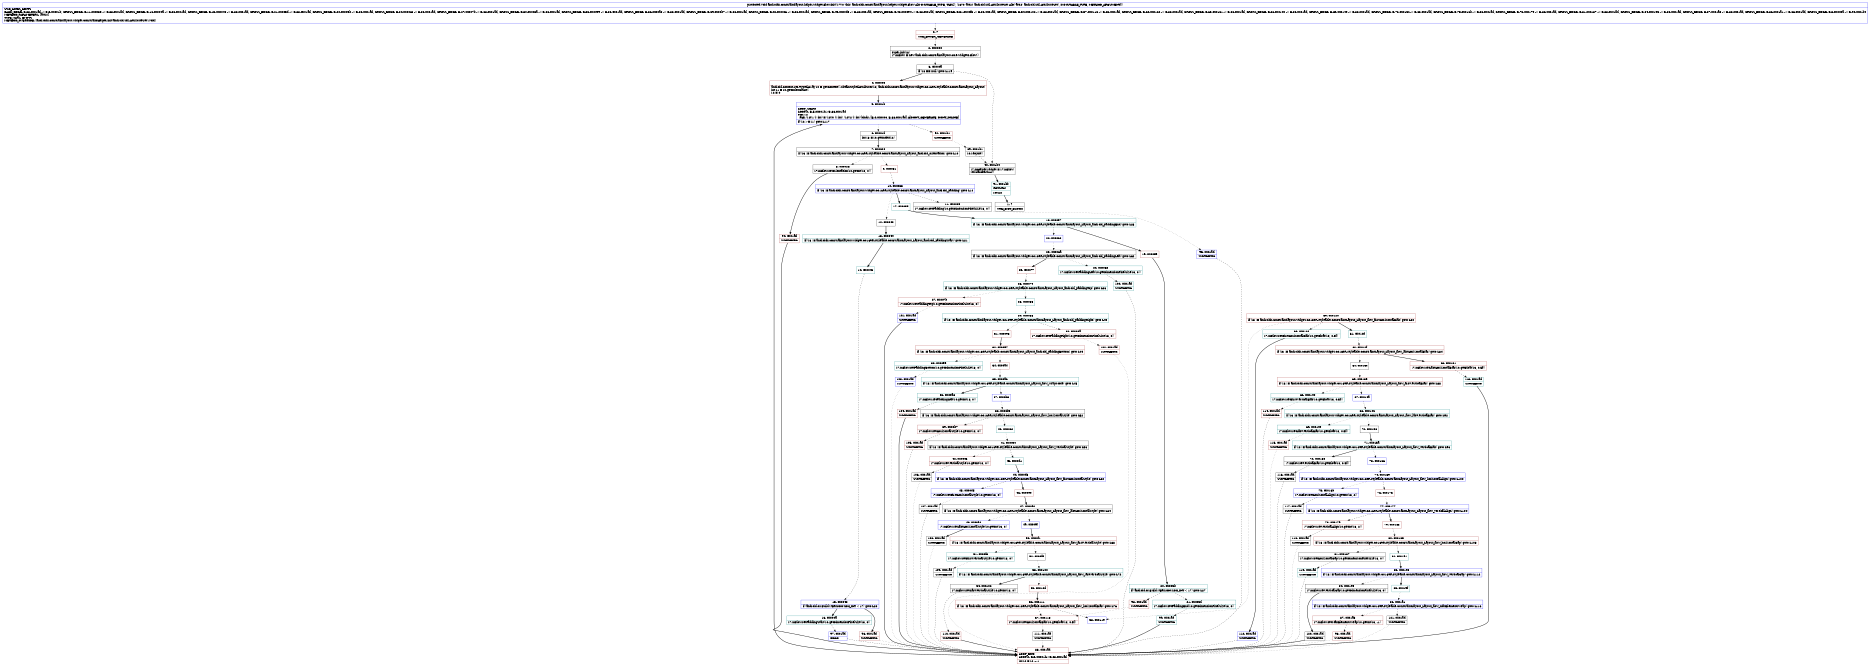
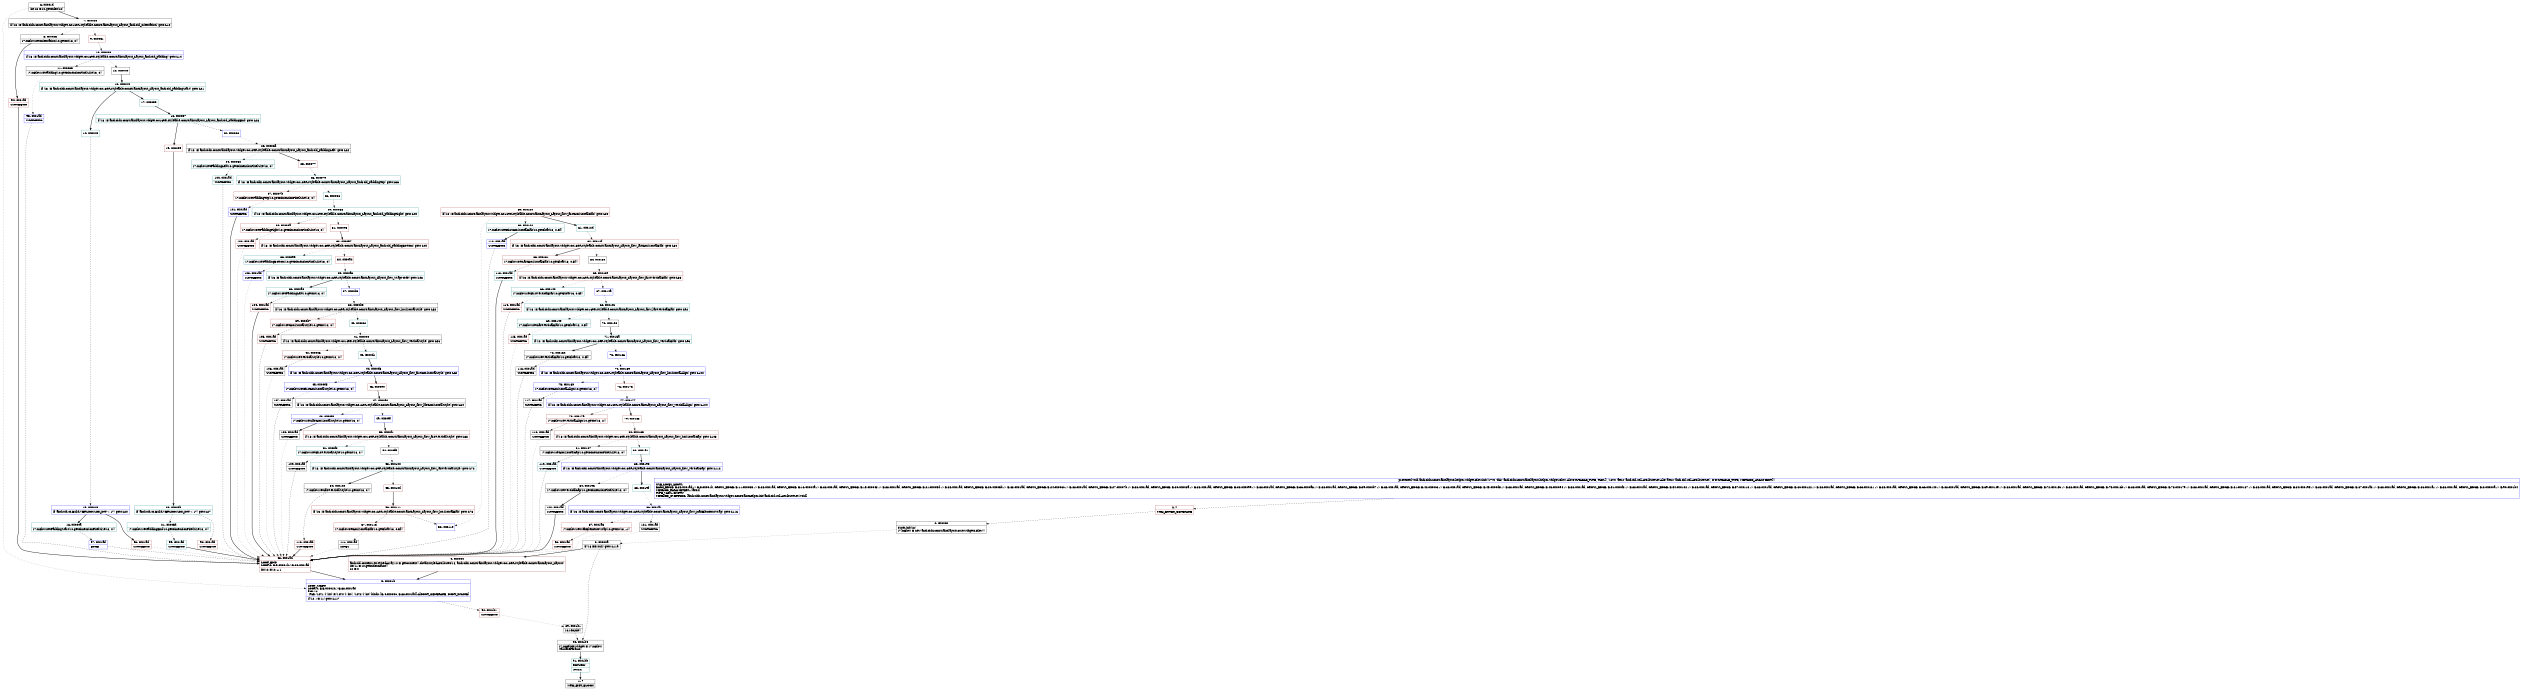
  digraph {
    node [color=brown shape=record]
    edge [style=dotted]
    n1 [label="{0\:\ ?|MTH_ENTER_GENERATE\l}"]
    n2 [color=black label="{2\:\ 0x0000|super.init(r8)\lr7.mFlow = new androidx.constraintlayout.core.widgets.Flow()\l}"]
    n3 [color=black label="{3\:\ 0x000a|if (r8 == null) goto L119\l}"]
    n4 [label="{4\:\ 0x000c|android.content.res.TypedArray r0 = getContext().obtainStyledAttributes(r8, androidx.constraintlayout.widget.C0169R.styleable.ConstraintLayout_Layout)\lint r1 = r0.getIndexCount()\lr2 = 0\l}"]
    n5 [color=black label="{90\:\ 0x01b4|r7.mHelperWidget = r7.mFlow\lvalidateParams()\l}"]
    n6 [color=blue label="{5\:\ 0x001b|LOOP_START\lLOOP:0: B:5:0x001b\-\>B:88:0x01ad\lPHI: r2 \l  PHI: (r2v1 'i' int) = (r2v0 'i' int), (r2v2 'i' int) binds: [B:4:0x000c, B:88:0x01ad] A[DONT_GENERATE, DONT_INLINE]\l|if (r2 \>= r1) goto L117\l}"]
    n7 [color=teal label="{91\:\ 0x01bb|RETURN\l|return\l}"]
    n8 [color=black label="{6\:\ 0x001d|int r3 = r0.getIndex(r2)\l}"]
    n9 [label="{92\:\ 0x01b1|SYNTHETIC\l}"]
    n10 [color=black label="{7\:\ 0x0024|if (r3 != androidx.constraintlayout.widget.C0169R.styleable.ConstraintLayout_Layout_android_orientation) goto L10\l}"]
    n11 [color=black label="{89\:\ 0x01b1|r0.recycle()\l}"]
    n12 [color=black label="{8\:\ 0x0026|r7.mFlow.setOrientation(r0.getInt(r3, 0))\l}"]
    n13 [label="{9\:\ 0x0031}"]
    n14 [label="{94\:\ 0x01ad|SYNTHETIC\l}"]
    n15 [color=blue label="{10\:\ 0x0033|if (r3 != androidx.constraintlayout.widget.C0169R.styleable.ConstraintLayout_Layout_android_padding) goto L14\l}"]
    n16 [label="{88\:\ 0x01ad|LOOP_END\lLOOP:0: B:5:0x001b\-\>B:88:0x01ad\l|int r2 = r2 + 1\l}"]
    n17 [color=black label="{11\:\ 0x0035|r7.mFlow.setPadding(r0.getDimensionPixelSize(r3, 0))\l}"]
    n18 [color=black label="{12\:\ 0x0040}"]
    n19 [color=blue label="{95\:\ 0x01ad|SYNTHETIC\l}"]
    n20 [color=teal label="{13\:\ 0x0044|if (r3 != androidx.constraintlayout.widget.C0169R.styleable.ConstraintLayout_Layout_android_paddingStart) goto L21\l}"]
    n21 [color=teal label="{14\:\ 0x0046}"]
    n22 [color=teal label="{17\:\ 0x0055}"]
    n23 [color=blue label="{15\:\ 0x0048|if (android.os.Build.VERSION.SDK_INT \< 17) goto L20\l}"]
    n24 [color=teal label="{18\:\ 0x0057|if (r3 != androidx.constraintlayout.widget.C0169R.styleable.ConstraintLayout_Layout_android_paddingEnd) goto L28\l}"]
    n25 [color=teal label="{16\:\ 0x004a|r7.mFlow.setPaddingStart(r0.getDimensionPixelSize(r3, 0))\l}"]
    n26 [label="{96\:\ 0x01ad|SYNTHETIC\l}"]
    n27 [color=blue label="{97\:\ 0x01ad|EDGE\l}"]
    n28 [label="{19\:\ 0x0059}"]
    n29 [color=blue label="{22\:\ 0x0068}"]
    n30 [color=teal label="{20\:\ 0x005b|if (android.os.Build.VERSION.SDK_INT \< 17) goto L27\l}"]
    n31 [color=black label="{23\:\ 0x006a|if (r3 != androidx.constraintlayout.widget.C0169R.styleable.ConstraintLayout_Layout_android_paddingLeft) goto L32\l}"]
    n32 [color=teal label="{21\:\ 0x005d|r7.mFlow.setPaddingEnd(r0.getDimensionPixelSize(r3, 0))\l}"]
    n33 [label="{98\:\ 0x01ad|SYNTHETIC\l}"]
    n34 [color=teal label="{99\:\ 0x01ad|SYNTHETIC\l}"]
    n35 [color=teal label="{24\:\ 0x006c|r7.mFlow.setPaddingLeft(r0.getDimensionPixelSize(r3, 0))\l}"]
    n36 [label="{25\:\ 0x0077}"]
    n37 [color=teal label="{100\:\ 0x01ad|SYNTHETIC\l}"]
    n38 [color=teal label="{26\:\ 0x0079|if (r3 != androidx.constraintlayout.widget.C0169R.styleable.ConstraintLayout_Layout_android_paddingTop) goto L36\l}"]
    n39 [label="{27\:\ 0x007b|r7.mFlow.setPaddingTop(r0.getDimensionPixelSize(r3, 0))\l}"]
    n40 [color=teal label="{28\:\ 0x0086}"]
    n41 [color=blue label="{101\:\ 0x01ad|SYNTHETIC\l}"]
    n42 [color=teal label="{29\:\ 0x0088|if (r3 != androidx.constraintlayout.widget.C0169R.styleable.ConstraintLayout_Layout_android_paddingRight) goto L40\l}"]
    n43 [label="{30\:\ 0x008a|r7.mFlow.setPaddingRight(r0.getDimensionPixelSize(r3, 0))\l}"]
    n44 [label="{31\:\ 0x0095}"]
    n45 [label="{102\:\ 0x01ad|SYNTHETIC\l}"]
    n46 [label="{32\:\ 0x0097|if (r3 != androidx.constraintlayout.widget.C0169R.styleable.ConstraintLayout_Layout_android_paddingBottom) goto L44\l}"]
    n47 [color=teal label="{33\:\ 0x0099|r7.mFlow.setPaddingBottom(r0.getDimensionPixelSize(r3, 0))\l}"]
    n48 [label="{34\:\ 0x00a4}"]
    n49 [color=blue label="{103\:\ 0x01ad|SYNTHETIC\l}"]
    n50 [color=teal label="{35\:\ 0x00a6|if (r3 != androidx.constraintlayout.widget.C0169R.styleable.ConstraintLayout_Layout_flow_wrapMode) goto L48\l}"]
    n51 [color=teal label="{36\:\ 0x00a8|r7.mFlow.setPaddingLeft(r0.getInt(r3, 0))\l}"]
    n52 [color=blue label="{37\:\ 0x00b3}"]
    n53 [label="{104\:\ 0x01ad|SYNTHETIC\l}"]
    n54 [color=black label="{38\:\ 0x00b5|if (r3 != androidx.constraintlayout.widget.C0169R.styleable.ConstraintLayout_Layout_flow_horizontalStyle) goto L52\l}"]
    n55 [label="{39\:\ 0x00b7|r7.mFlow.setHorizontalStyle(r0.getInt(r3, 0))\l}"]
    n56 [color=teal label="{40\:\ 0x00c2}"]
    n57 [label="{105\:\ 0x01ad|SYNTHETIC\l}"]
    n58 [color=black label="{41\:\ 0x00c4|if (r3 != androidx.constraintlayout.widget.C0169R.styleable.ConstraintLayout_Layout_flow_verticalStyle) goto L56\l}"]
    n59 [label="{42\:\ 0x00c6|r7.mFlow.setVerticalStyle(r0.getInt(r3, 0))\l}"]
    n60 [color=teal label="{43\:\ 0x00d1}"]
    n61 [color=black label="{106\:\ 0x01ad|SYNTHETIC\l}"]
    n62 [color=blue label="{44\:\ 0x00d3|if (r3 != androidx.constraintlayout.widget.C0169R.styleable.ConstraintLayout_Layout_flow_firstHorizontalStyle) goto L60\l}"]
    n63 [color=blue label="{45\:\ 0x00d5|r7.mFlow.setFirstHorizontalStyle(r0.getInt(r3, 0))\l}"]
    n64 [label="{46\:\ 0x00e0}"]
    n65 [color=black label="{107\:\ 0x01ad|SYNTHETIC\l}"]
    n66 [color=black label="{47\:\ 0x00e2|if (r3 != androidx.constraintlayout.widget.C0169R.styleable.ConstraintLayout_Layout_flow_lastHorizontalStyle) goto L64\l}"]
    n67 [color=blue label="{48\:\ 0x00e4|r7.mFlow.setLastHorizontalStyle(r0.getInt(r3, 0))\l}"]
    n68 [color=blue label="{49\:\ 0x00ef}"]
    n69 [color=black label="{108\:\ 0x01ad|SYNTHETIC\l}"]
    n70 [label="{50\:\ 0x00f1|if (r3 != androidx.constraintlayout.widget.C0169R.styleable.ConstraintLayout_Layout_flow_firstVerticalStyle) goto L68\l}"]
    n71 [color=teal label="{51\:\ 0x00f3|r7.mFlow.setFirstVerticalStyle(r0.getInt(r3, 0))\l}"]
    n72 [color=black label="{52\:\ 0x00fe}"]
    n73 [color=black label="{109\:\ 0x01ad|SYNTHETIC\l}"]
    n74 [color=teal label="{53\:\ 0x0100|if (r3 != androidx.constraintlayout.widget.C0169R.styleable.ConstraintLayout_Layout_flow_lastVerticalStyle) goto L72\l}"]
    n75 [color=black label="{54\:\ 0x0102|r7.mFlow.setLastVerticalStyle(r0.getInt(r3, 0))\l}"]
    n76 [label="{55\:\ 0x010d}"]
    n77 [label="{110\:\ 0x01ad|SYNTHETIC\l}"]
    n78 [label="{56\:\ 0x0111|if (r3 != androidx.constraintlayout.widget.C0169R.styleable.ConstraintLayout_Layout_flow_horizontalBias) goto L76\l}"]
    n79 [label="{57\:\ 0x0113|r7.mFlow.setHorizontalBias(r0.getFloat(r3, 0.5f))\l}"]
    n80 [color=blue label="{58\:\ 0x011e}"]
-   n81 [color=black label="{111\:\ 0x01ad|SYNTHETIC\l}"]
+   n81 [color=black label="{111\:\ 0x01ad|LINES\l}"]
    n82 [label="{59\:\ 0x0120|if (r3 != androidx.constraintlayout.widget.C0169R.styleable.ConstraintLayout_Layout_flow_firstHorizontalBias) goto L80\l}"]
    n83 [color=teal label="{60\:\ 0x0122|r7.mFlow.setFirstHorizontalBias(r0.getFloat(r3, 0.5f))\l}"]
    n84 [color=teal label="{61\:\ 0x012d}"]
    n85 [color=blue label="{112\:\ 0x01ad|SYNTHETIC\l}"]
    n86 [label="{62\:\ 0x012f|if (r3 != androidx.constraintlayout.widget.C0169R.styleable.ConstraintLayout_Layout_flow_lastHorizontalBias) goto L84\l}"]
    n87 [label="{63\:\ 0x0131|r7.mFlow.setLastHorizontalBias(r0.getFloat(r3, 0.5f))\l}"]
    n88 [color=black label="{64\:\ 0x013c}"]
    n89 [color=teal label="{113\:\ 0x01ad|SYNTHETIC\l}"]
    n90 [label="{65\:\ 0x013e|if (r3 != androidx.constraintlayout.widget.C0169R.styleable.ConstraintLayout_Layout_flow_firstVerticalBias) goto L88\l}"]
    n91 [color=teal label="{66\:\ 0x0140|r7.mFlow.setFirstVerticalBias(r0.getFloat(r3, 0.5f))\l}"]
    n92 [color=blue label="{67\:\ 0x014a}"]
    n93 [label="{114\:\ 0x01ad|SYNTHETIC\l}"]
    n94 [color=teal label="{68\:\ 0x014c|if (r3 != androidx.constraintlayout.widget.C0169R.styleable.ConstraintLayout_Layout_flow_lastVerticalBias) goto L92\l}"]
    n95 [color=teal label="{69\:\ 0x014e|r7.mFlow.setLastVerticalBias(r0.getFloat(r3, 0.5f))\l}"]
    n96 [color=black label="{70\:\ 0x0158}"]
    n97 [label="{115\:\ 0x01ad|SYNTHETIC\l}"]
    n98 [color=teal label="{71\:\ 0x015a|if (r3 != androidx.constraintlayout.widget.C0169R.styleable.ConstraintLayout_Layout_flow_verticalBias) goto L96\l}"]
    n99 [color=black label="{72\:\ 0x015c|r7.mFlow.setVerticalBias(r0.getFloat(r3, 0.5f))\l}"]
    n100 [color=blue label="{73\:\ 0x0166}"]
    n101 [color=black label="{116\:\ 0x01ad|SYNTHETIC\l}"]
    n102 [color=blue label="{74\:\ 0x0169|if (r3 != androidx.constraintlayout.widget.C0169R.styleable.ConstraintLayout_Layout_flow_horizontalAlign) goto L100\l}"]
    n103 [color=blue label="{75\:\ 0x016b|r7.mFlow.setHorizontalAlign(r0.getInt(r3, 2))\l}"]
    n104 [label="{76\:\ 0x0175}"]
    n105 [color=black label="{117\:\ 0x01ad|SYNTHETIC\l}"]
    n106 [color=blue label="{77\:\ 0x0177|if (r3 != androidx.constraintlayout.widget.C0169R.styleable.ConstraintLayout_Layout_flow_verticalAlign) goto L104\l}"]
    n107 [label="{78\:\ 0x0179|r7.mFlow.setVerticalAlign(r0.getInt(r3, 2))\l}"]
    n108 [label="{79\:\ 0x0183}"]
    n109 [color=black label="{118\:\ 0x01ad|SYNTHETIC\l}"]
    n110 [label="{80\:\ 0x0185|if (r3 != androidx.constraintlayout.widget.C0169R.styleable.ConstraintLayout_Layout_flow_horizontalGap) goto L108\l}"]
    n111 [color=black label="{81\:\ 0x0187|r7.mFlow.setHorizontalGap(r0.getDimensionPixelSize(r3, 0))\l}"]
    n112 [color=teal label="{82\:\ 0x0191}"]
    n113 [color=teal label="{119\:\ 0x01ad|SYNTHETIC\l}"]
    n114 [color=blue label="{83\:\ 0x0193|if (r3 != androidx.constraintlayout.widget.C0169R.styleable.ConstraintLayout_Layout_flow_verticalGap) goto L112\l}"]
    n115 [color=black label="{84\:\ 0x0195|r7.mFlow.setVerticalGap(r0.getDimensionPixelSize(r3, 0))\l}"]
    n116 [color=teal label="{85\:\ 0x019f}"]
    n117 [color=black label="{120\:\ 0x01ad|SYNTHETIC\l}"]
    n118 [color=blue label="{86\:\ 0x01a1|if (r3 != androidx.constraintlayout.widget.C0169R.styleable.ConstraintLayout_Layout_flow_maxElementsWrap) goto L116\l}"]
    n119 [label="{87\:\ 0x01a3|r7.mFlow.setMaxElementsWrap(r0.getInt(r3, \-1))\l}"]
    n120 [color=black label="{121\:\ 0x01ad|SYNTHETIC\l}"]
    n121 [label="{93\:\ 0x01ad|SYNTHETIC\l}"]
    n122 [color=black label="{1\:\ ?|MTH_EXIT_BLOCK\l}"]
    n123 [color=blue label="{protected void androidx.constraintlayout.helper.widget.Flow.init((r7v0 'this' androidx.constraintlayout.helper.widget.Flow A[IMMUTABLE_TYPE, THIS]), (r8v0 'attrs' android.util.AttributeSet A[D('attrs' android.util.AttributeSet), IMMUTABLE_TYPE, METHOD_ARGUMENT]))  | USE_LINES_HINTS\lBACK_EDGE: B:88:0x01ad \-\> B:5:0x001b, CROSS_EDGE: B:11:0x0035 \-\> B:88:0x01ad, CROSS_EDGE: B:16:0x004a \-\> B:88:0x01ad, CROSS_EDGE: B:15:0x0048 \-\> B:88:0x01ad, CROSS_EDGE: B:21:0x005d \-\> B:88:0x01ad, CROSS_EDGE: B:20:0x005b \-\> B:88:0x01ad, CROSS_EDGE: B:24:0x006c \-\> B:88:0x01ad, CROSS_EDGE: B:27:0x007b \-\> B:88:0x01ad, CROSS_EDGE: B:30:0x008a \-\> B:88:0x01ad, CROSS_EDGE: B:33:0x0099 \-\> B:88:0x01ad, CROSS_EDGE: B:36:0x00a8 \-\> B:88:0x01ad, CROSS_EDGE: B:39:0x00b7 \-\> B:88:0x01ad, CROSS_EDGE: B:42:0x00c6 \-\> B:88:0x01ad, CROSS_EDGE: B:45:0x00d5 \-\> B:88:0x01ad, CROSS_EDGE: B:48:0x00e4 \-\> B:88:0x01ad, CROSS_EDGE: B:51:0x00f3 \-\> B:88:0x01ad, CROSS_EDGE: B:54:0x0102 \-\> B:88:0x01ad, CROSS_EDGE: B:57:0x0113 \-\> B:88:0x01ad, CROSS_EDGE: B:60:0x0122 \-\> B:88:0x01ad, CROSS_EDGE: B:63:0x0131 \-\> B:88:0x01ad, CROSS_EDGE: B:66:0x0140 \-\> B:88:0x01ad, CROSS_EDGE: B:69:0x014e \-\> B:88:0x01ad, CROSS_EDGE: B:72:0x015c \-\> B:88:0x01ad, CROSS_EDGE: B:75:0x016b \-\> B:88:0x01ad, CROSS_EDGE: B:78:0x0179 \-\> B:88:0x01ad, CROSS_EDGE: B:81:0x0187 \-\> B:88:0x01ad, CROSS_EDGE: B:84:0x0195 \-\> B:88:0x01ad, CROSS_EDGE: B:87:0x01a3 \-\> B:88:0x01ad, CROSS_EDGE: B:86:0x01a1 \-\> B:88:0x01ad, CROSS_EDGE: B:3:0x000a \-\> B:90:0x01b4\lMETHOD_PARAMETERS: [attrs]\lTYPE_VARS: EMPTY\lMETHOD_OVERRIDE: [androidx.constraintlayout.widget.ConstraintHelper.init(android.util.AttributeSet):void]\l}"]
    n1 -> n2 [style=dashed]
    n2 -> n3
    n3 -> n4 [style=bold]
    n3 -> n5 [style=dashed]
    n4 -> n6 [style=bold]
    n5 -> n7 [style=bold]
-   n6 -> n8
+   n8 -> n6
    n6 -> n9 [style=dashed]
    n7 -> n122 [style=bold]
    n8 -> n10 [style=bold]
    n9 -> n11
    n10 -> n12
    n10 -> n13
    n11 -> n5 [style=dashed]
    n12 -> n14 [style=bold]
    n13 -> n15 [style=dashed]
    n14 -> n16 [style=bold]
    n15 -> n17 [style=dashed]
    n15 -> n18
    n16 -> n6 [style=bold]
    n17 -> n19
    n18 -> n20 [style=bold]
    n19 -> n16 [style=dashed]
    n20 -> n21 [style=bold]
-   n15 -> n22 [style=bold]
+   n20 -> n22 [style=bold]
    n21 -> n23 [style=dashed]
    n22 -> n24 [style=bold]
    n23 -> n25 [style=bold]
    n23 -> n26 [style=bold]
    n24 -> n28 [style=bold]
    n24 -> n29 [style=dashed]
    n25 -> n27 [style=dashed]
    n26 -> n16
    n27 -> n16 [style=dashed]
    n28 -> n30 [style=bold]
    n29 -> n31
    n30 -> n32 [style=dashed]
    n30 -> n33 [style=dashed]
    n31 -> n35
    n31 -> n36 [style=bold]
    n32 -> n34 [style=dashed]
-   n33 -> n79
+   n33 -> n16
    n34 -> n16 [style=bold]
    n35 -> n37 [style=dashed]
    n36 -> n38 [style=dashed]
    n37 -> n16 [style=dashed]
    n38 -> n39
    n38 -> n40
    n39 -> n41
    n40 -> n42 [style=dashed]
    n41 -> n16 [style=bold]
    n42 -> n43 [style=dashed]
    n42 -> n44
    n43 -> n45
    n44 -> n46 [style=bold]
    n45 -> n16
    n46 -> n47
    n46 -> n48
    n47 -> n49
    n48 -> n50 [style=dashed]
    n49 -> n16
    n50 -> n51 [style=bold]
    n50 -> n52 [style=dashed]
    n51 -> n53 [style=dashed]
    n52 -> n54
    n53 -> n16 [style=bold]
    n54 -> n55 [style=dashed]
    n54 -> n56 [style=dashed]
    n55 -> n57 [style=dashed]
    n56 -> n58
    n57 -> n16 [style=dashed]
    n58 -> n59
    n58 -> n60 [style=dashed]
    n59 -> n61 [style=dashed]
    n60 -> n62 [style=bold]
    n61 -> n16
    n62 -> n63 [style=dashed]
    n62 -> n64 [style=bold]
    n63 -> n65
    n64 -> n66 [style=bold]
    n65 -> n16 [style=dashed]
    n66 -> n67
    n66 -> n68
    n67 -> n69 [style=bold]
    n68 -> n70 [style=bold]
    n69 -> n16
    n70 -> n71
    n70 -> n72
    n71 -> n73
    n72 -> n74
    n73 -> n16 [style=dashed]
    n74 -> n75 [style=bold]
    n74 -> n76
    n75 -> n77 [style=dashed]
    n76 -> n78 [style=bold]
    n77 -> n16 [style=bold]
    n78 -> n79 [style=dashed]
    n78 -> n80 [style=dashed]
    n79 -> n81
    n81 -> n16
    n82 -> n80
    n82 -> n83 [style=dashed]
    n82 -> n84 [style=bold]
    n83 -> n85 [style=bold]
    n84 -> n86 [style=dashed]
    n85 -> n16 [style=dashed]
    n86 -> n87 [style=bold]
    n86 -> n88
    n87 -> n89 [style=dashed]
    n88 -> n90
    n89 -> n16 [style=bold]
    n90 -> n91
    n90 -> n92 [style=dashed]
    n91 -> n93
    n92 -> n94 [style=dashed]
    n93 -> n16 [style=dashed]
    n94 -> n95
    n94 -> n96
    n95 -> n97
    n96 -> n98 [style=bold]
    n97 -> n16
    n98 -> n99 [style=bold]
    n98 -> n100
    n99 -> n101 [style=dashed]
    n100 -> n102
    n101 -> n16 [style=dashed]
    n102 -> n103
    n102 -> n104 [style=dashed]
    n103 -> n105 [style=dashed]
    n104 -> n106
    n105 -> n16 [style=dashed]
    n106 -> n107 [style=dashed]
    n106 -> n108 [style=bold]
    n107 -> n109 [style=dashed]
    n108 -> n110 [style=dashed]
    n109 -> n16
    n110 -> n111
    n110 -> n112 [style=dashed]
    n111 -> n113 [style=dashed]
    n112 -> n114 [style=bold]
    n113 -> n16 [style=dashed]
    n114 -> n115
    n114 -> n116 [style=bold]
    n115 -> n117 [style=bold]
    n116 -> n118
    n117 -> n16 [style=bold]
    n118 -> n119
    n118 -> n120 [style=dashed]
    n119 -> n121 [style=dashed]
    n120 -> n16
    n121 -> n16
    n123 -> n1 [style=dashed]
  }
